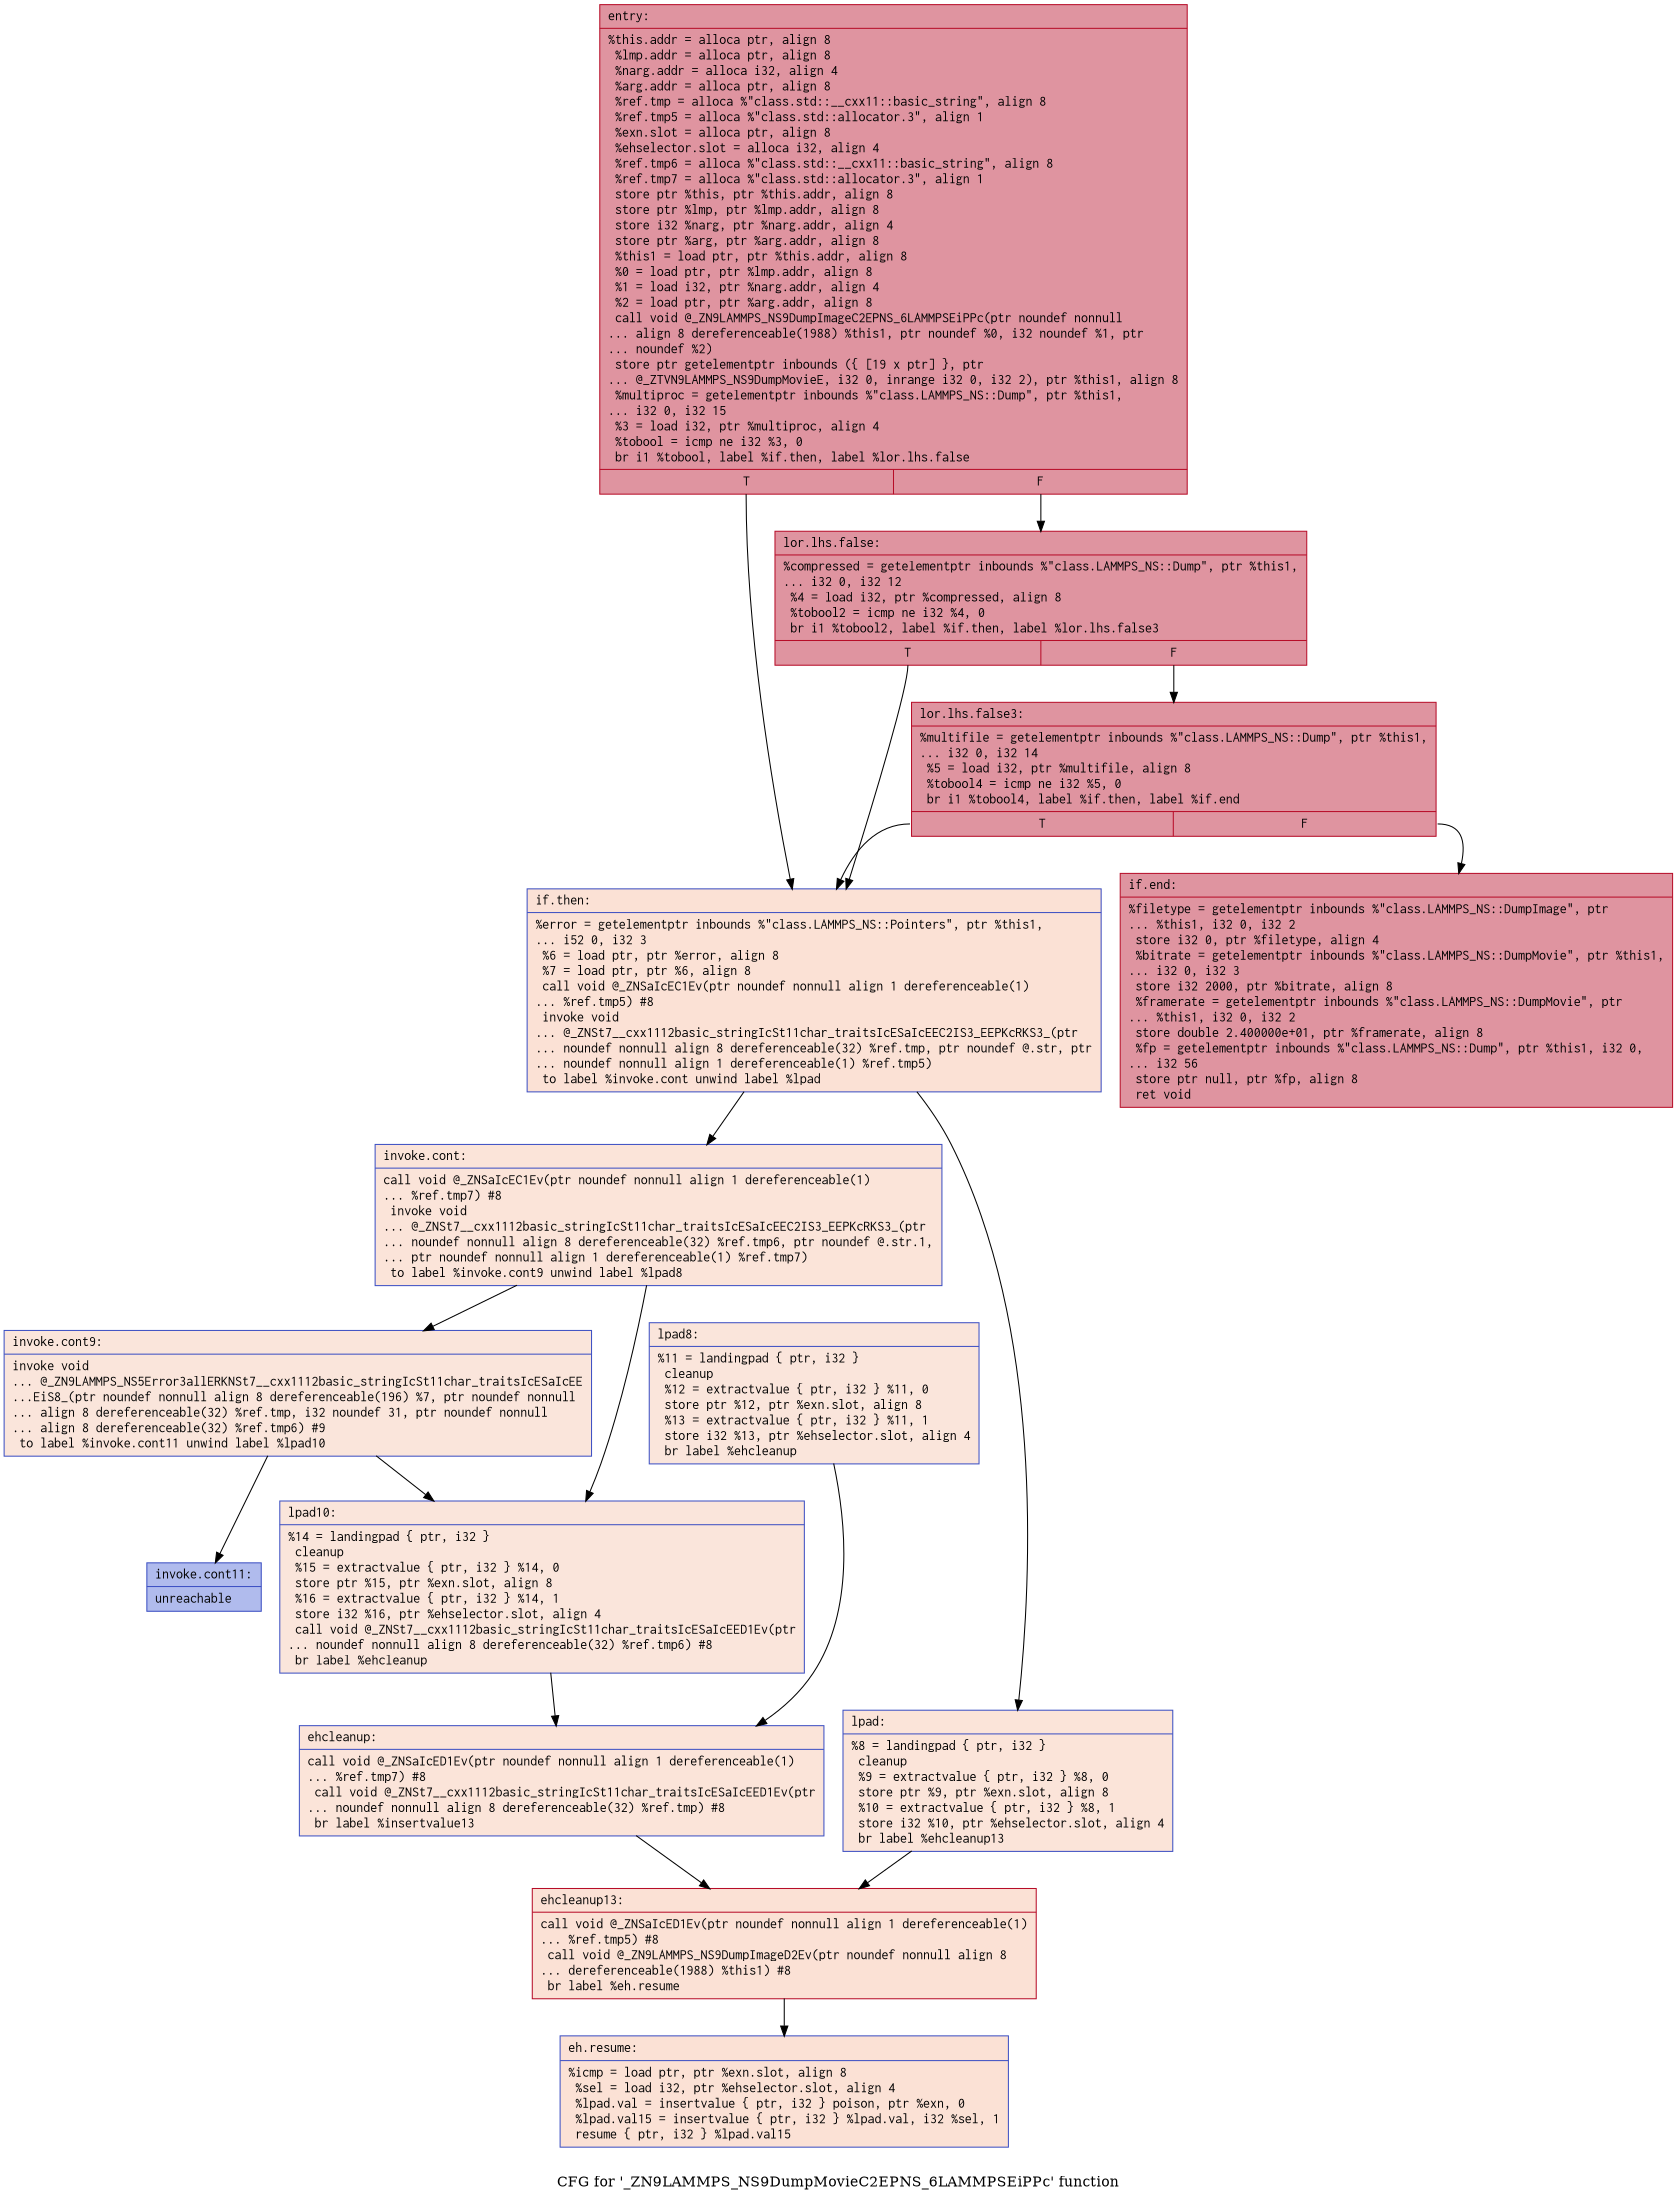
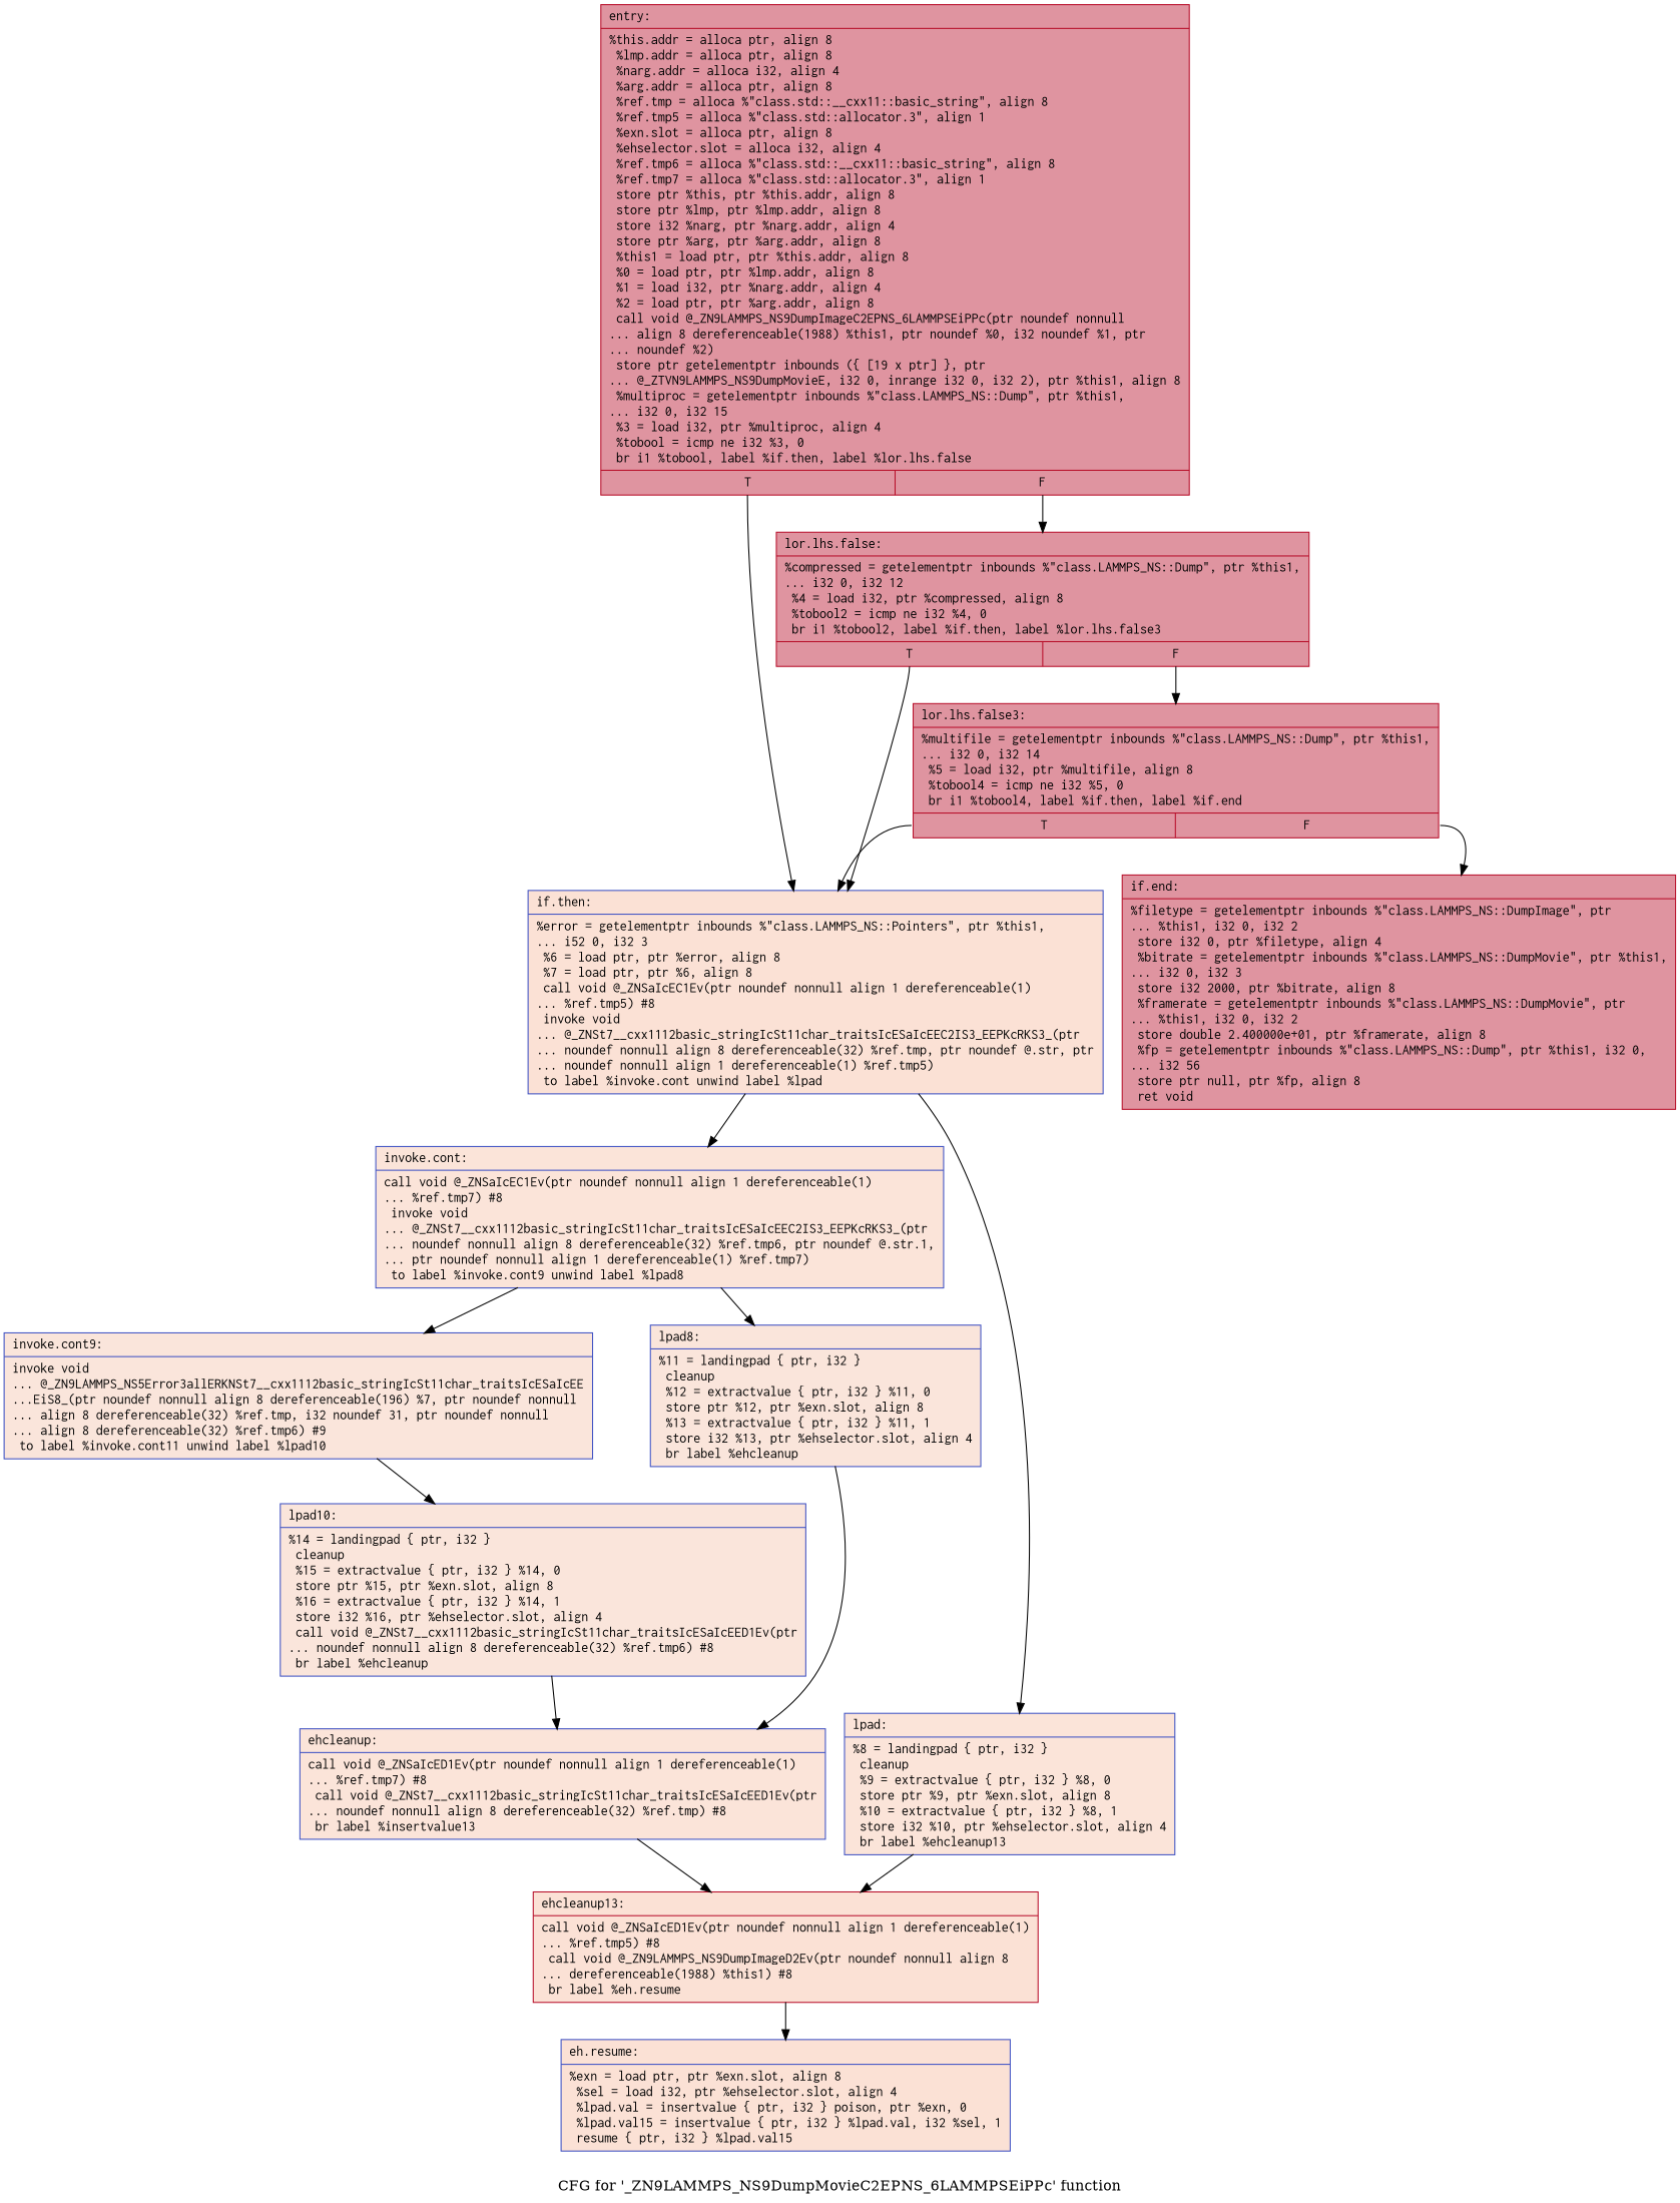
  digraph {
    label="CFG for '_ZN9LAMMPS_NS9DumpMovieC2EPNS_6LAMMPSEiPPc' function"
    node [color="#3d50c3ff" fillcolor="#b70d2870" fontname=Courier shape=record style=filled]
    n1 [color="#b70d28ff" label="{entry:\l|  %this.addr = alloca ptr, align 8\l  %lmp.addr = alloca ptr, align 8\l  %narg.addr = alloca i32, align 4\l  %arg.addr = alloca ptr, align 8\l  %ref.tmp = alloca %\"class.std::__cxx11::basic_string\", align 8\l  %ref.tmp5 = alloca %\"class.std::allocator.3\", align 1\l  %exn.slot = alloca ptr, align 8\l  %ehselector.slot = alloca i32, align 4\l  %ref.tmp6 = alloca %\"class.std::__cxx11::basic_string\", align 8\l  %ref.tmp7 = alloca %\"class.std::allocator.3\", align 1\l  store ptr %this, ptr %this.addr, align 8\l  store ptr %lmp, ptr %lmp.addr, align 8\l  store i32 %narg, ptr %narg.addr, align 4\l  store ptr %arg, ptr %arg.addr, align 8\l  %this1 = load ptr, ptr %this.addr, align 8\l  %0 = load ptr, ptr %lmp.addr, align 8\l  %1 = load i32, ptr %narg.addr, align 4\l  %2 = load ptr, ptr %arg.addr, align 8\l  call void @_ZN9LAMMPS_NS9DumpImageC2EPNS_6LAMMPSEiPPc(ptr noundef nonnull\l... align 8 dereferenceable(1988) %this1, ptr noundef %0, i32 noundef %1, ptr\l... noundef %2)\l  store ptr getelementptr inbounds (\{ [19 x ptr] \}, ptr\l... @_ZTVN9LAMMPS_NS9DumpMovieE, i32 0, inrange i32 0, i32 2), ptr %this1, align 8\l  %multiproc = getelementptr inbounds %\"class.LAMMPS_NS::Dump\", ptr %this1,\l... i32 0, i32 15\l  %3 = load i32, ptr %multiproc, align 4\l  %tobool = icmp ne i32 %3, 0\l  br i1 %tobool, label %if.then, label %lor.lhs.false\l|{<s0>T|<s1>F}}"]
    n2 [fillcolor="#f7bca170" label="{if.then:\l|  %error = getelementptr inbounds %\"class.LAMMPS_NS::Pointers\", ptr %this1,\l... i52 0, i32 3\l  %6 = load ptr, ptr %error, align 8\l  %7 = load ptr, ptr %6, align 8\l  call void @_ZNSaIcEC1Ev(ptr noundef nonnull align 1 dereferenceable(1)\l... %ref.tmp5) #8\l  invoke void\l... @_ZNSt7__cxx1112basic_stringIcSt11char_traitsIcESaIcEEC2IS3_EEPKcRKS3_(ptr\l... noundef nonnull align 8 dereferenceable(32) %ref.tmp, ptr noundef @.str, ptr\l... noundef nonnull align 1 dereferenceable(1) %ref.tmp5)\l          to label %invoke.cont unwind label %lpad\l}"]
    n3 [color="#b70d28ff" label="{lor.lhs.false:\l|  %compressed = getelementptr inbounds %\"class.LAMMPS_NS::Dump\", ptr %this1,\l... i32 0, i32 12\l  %4 = load i32, ptr %compressed, align 8\l  %tobool2 = icmp ne i32 %4, 0\l  br i1 %tobool2, label %if.then, label %lor.lhs.false3\l|{<s0>T|<s1>F}}"]
    n4 [fillcolor="#f5c1a970" label="{invoke.cont:\l|  call void @_ZNSaIcEC1Ev(ptr noundef nonnull align 1 dereferenceable(1)\l... %ref.tmp7) #8\l  invoke void\l... @_ZNSt7__cxx1112basic_stringIcSt11char_traitsIcESaIcEEC2IS3_EEPKcRKS3_(ptr\l... noundef nonnull align 8 dereferenceable(32) %ref.tmp6, ptr noundef @.str.1,\l... ptr noundef nonnull align 1 dereferenceable(1) %ref.tmp7)\l          to label %invoke.cont9 unwind label %lpad8\l}"]
    n5 [fillcolor="#f5c1a970" label="{lpad:\l|  %8 = landingpad \{ ptr, i32 \}\l          cleanup\l  %9 = extractvalue \{ ptr, i32 \} %8, 0\l  store ptr %9, ptr %exn.slot, align 8\l  %10 = extractvalue \{ ptr, i32 \} %8, 1\l  store i32 %10, ptr %ehselector.slot, align 4\l  br label %ehcleanup13\l}"]
    n6 [color="#b70d28ff" label="{lor.lhs.false3:\l|  %multifile = getelementptr inbounds %\"class.LAMMPS_NS::Dump\", ptr %this1,\l... i32 0, i32 14\l  %5 = load i32, ptr %multifile, align 8\l  %tobool4 = icmp ne i32 %5, 0\l  br i1 %tobool4, label %if.then, label %if.end\l|{<s0>T|<s1>F}}"]
    n7 [fillcolor="#f4c5ad70" label="{invoke.cont9:\l|  invoke void\l... @_ZN9LAMMPS_NS5Error3allERKNSt7__cxx1112basic_stringIcSt11char_traitsIcESaIcEE\l...EiS8_(ptr noundef nonnull align 8 dereferenceable(196) %7, ptr noundef nonnull\l... align 8 dereferenceable(32) %ref.tmp, i32 noundef 31, ptr noundef nonnull\l... align 8 dereferenceable(32) %ref.tmp6) #9\l          to label %invoke.cont11 unwind label %lpad10\l}"]
    n8 [fillcolor="#f4c5ad70" label="{lpad8:\l|  %11 = landingpad \{ ptr, i32 \}\l          cleanup\l  %12 = extractvalue \{ ptr, i32 \} %11, 0\l  store ptr %12, ptr %exn.slot, align 8\l  %13 = extractvalue \{ ptr, i32 \} %11, 1\l  store i32 %13, ptr %ehselector.slot, align 4\l  br label %ehcleanup\l}"]
    n9 [color="#b70d28ff" fillcolor="#f7bca170" label="{ehcleanup13:\l|  call void @_ZNSaIcED1Ev(ptr noundef nonnull align 1 dereferenceable(1)\l... %ref.tmp5) #8\l  call void @_ZN9LAMMPS_NS9DumpImageD2Ev(ptr noundef nonnull align 8\l... dereferenceable(1988) %this1) #8\l  br label %eh.resume\l}"]
    n10 [color="#b70d28ff" label="{if.end:\l|  %filetype = getelementptr inbounds %\"class.LAMMPS_NS::DumpImage\", ptr\l... %this1, i32 0, i32 2\l  store i32 0, ptr %filetype, align 4\l  %bitrate = getelementptr inbounds %\"class.LAMMPS_NS::DumpMovie\", ptr %this1,\l... i32 0, i32 3\l  store i32 2000, ptr %bitrate, align 8\l  %framerate = getelementptr inbounds %\"class.LAMMPS_NS::DumpMovie\", ptr\l... %this1, i32 0, i32 2\l  store double 2.400000e+01, ptr %framerate, align 8\l  %fp = getelementptr inbounds %\"class.LAMMPS_NS::Dump\", ptr %this1, i32 0,\l... i32 56\l  store ptr null, ptr %fp, align 8\l  ret void\l}"]
-   n11 [fillcolor="#4c66d670" label="{invoke.cont11:\l|  unreachable\l}"]
    n12 [fillcolor="#f4c5ad70" label="{lpad10:\l|  %14 = landingpad \{ ptr, i32 \}\l          cleanup\l  %15 = extractvalue \{ ptr, i32 \} %14, 0\l  store ptr %15, ptr %exn.slot, align 8\l  %16 = extractvalue \{ ptr, i32 \} %14, 1\l  store i32 %16, ptr %ehselector.slot, align 4\l  call void @_ZNSt7__cxx1112basic_stringIcSt11char_traitsIcESaIcEED1Ev(ptr\l... noundef nonnull align 8 dereferenceable(32) %ref.tmp6) #8\l  br label %ehcleanup\l}"]
    n13 [fillcolor="#f5c1a970" label="{ehcleanup:\l|  call void @_ZNSaIcED1Ev(ptr noundef nonnull align 1 dereferenceable(1)\l... %ref.tmp7) #8\l  call void @_ZNSt7__cxx1112basic_stringIcSt11char_traitsIcESaIcEED1Ev(ptr\l... noundef nonnull align 8 dereferenceable(32) %ref.tmp) #8\l  br label %insertvalue13\l}"]
-   n14 [fillcolor="#f7bca170" label="{eh.resume:\l|  %icmp = load ptr, ptr %exn.slot, align 8\l  %sel = load i32, ptr %ehselector.slot, align 4\l  %lpad.val = insertvalue \{ ptr, i32 \} poison, ptr %exn, 0\l  %lpad.val15 = insertvalue \{ ptr, i32 \} %lpad.val, i32 %sel, 1\l  resume \{ ptr, i32 \} %lpad.val15\l}"]
+   n14 [fillcolor="#f7bca170" label="{eh.resume:\l|  %exn = load ptr, ptr %exn.slot, align 8\l  %sel = load i32, ptr %ehselector.slot, align 4\l  %lpad.val = insertvalue \{ ptr, i32 \} poison, ptr %exn, 0\l  %lpad.val15 = insertvalue \{ ptr, i32 \} %lpad.val, i32 %sel, 1\l  resume \{ ptr, i32 \} %lpad.val15\l}"]
    n1 -> n2 [tailport=s0]
    n1 -> n3 [tailport=s1]
    n2 -> n4
    n2 -> n5
    n3 -> n2 [tailport=s0]
    n3 -> n6 [tailport=s1]
    n4 -> n7
-   n4 -> n12
+   n4 -> n8
    n5 -> n9
    n6 -> n2 [tailport=s0]
    n6 -> n10 [tailport=s1]
-   n7 -> n11
    n7 -> n12
    n8 -> n13
    n9 -> n14
    n12 -> n13
    n13 -> n9
  }
